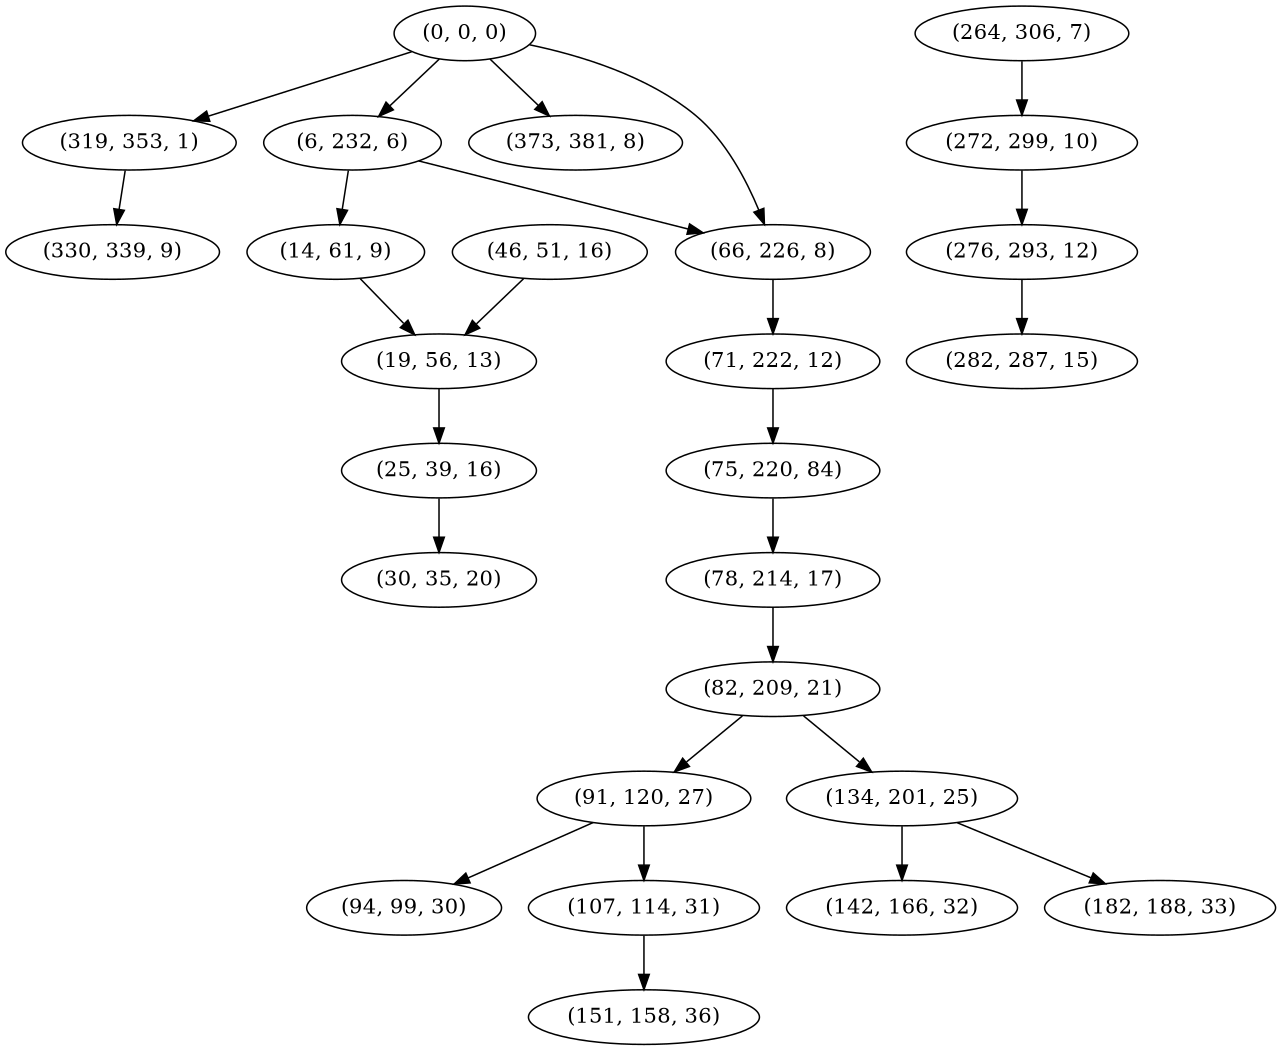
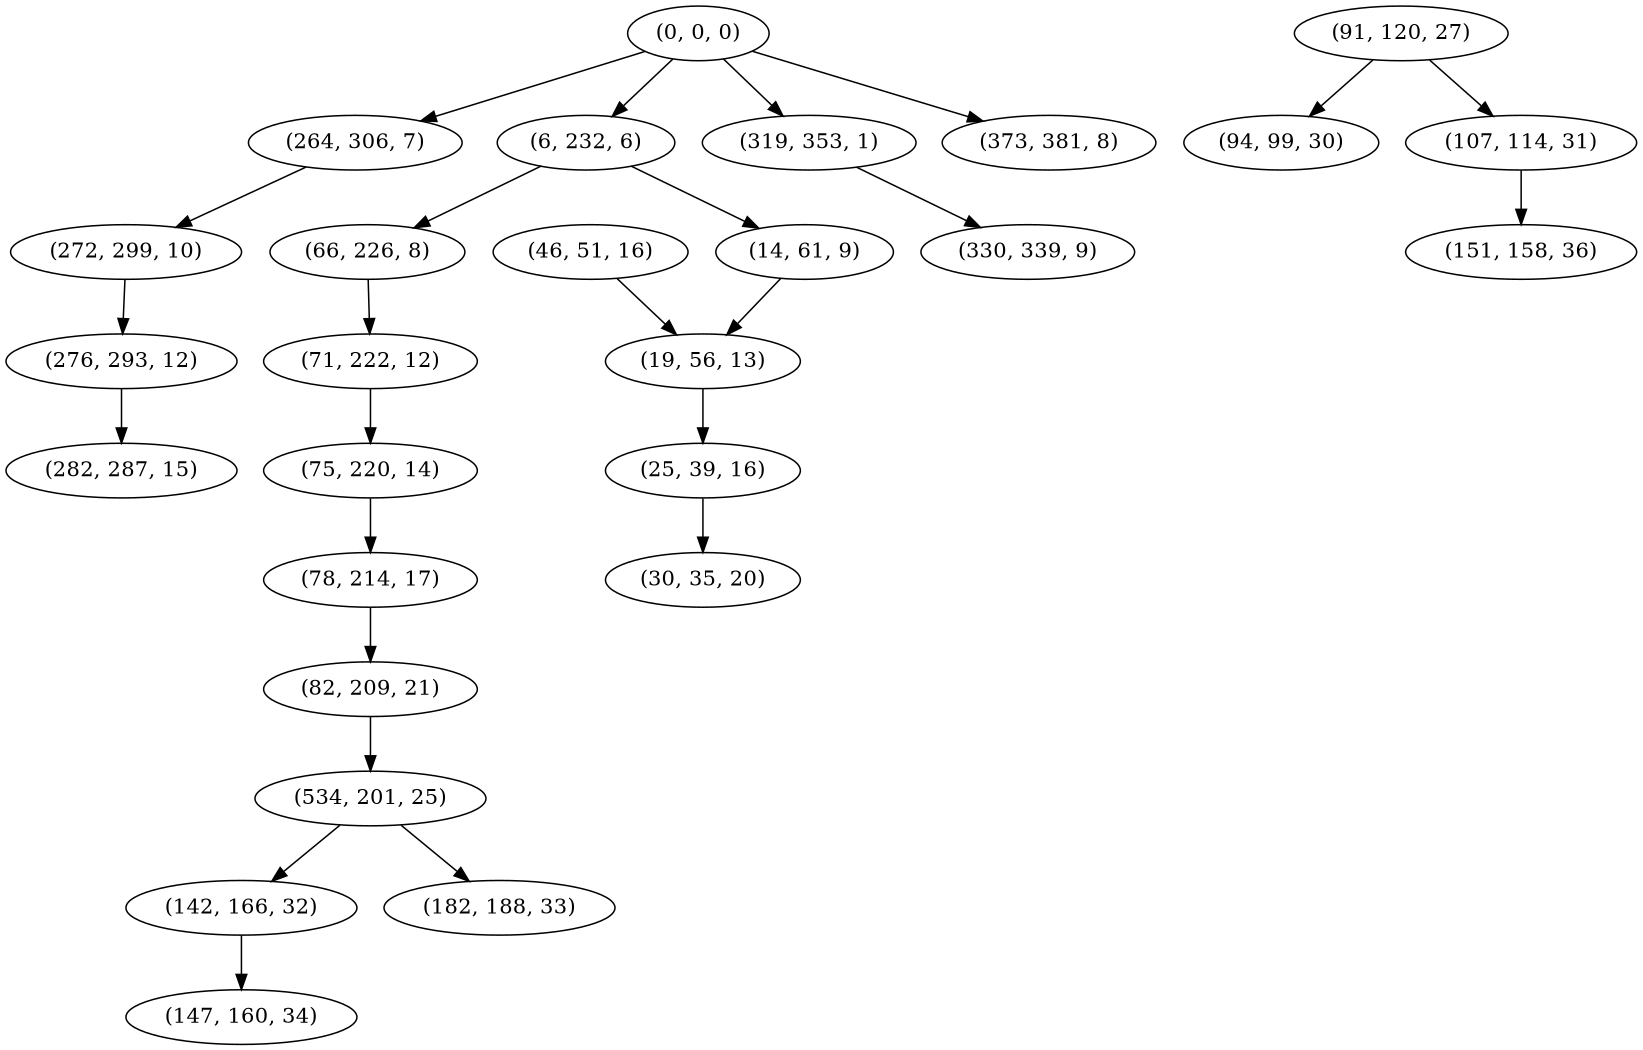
  digraph {
    "(0, 0, 0)"
    "(6, 232, 6)"
    "(264, 306, 7)"
    n4 [label="(319, 353, 1)"]
    "(373, 381, 8)"
    "(14, 61, 9)"
    "(66, 226, 8)"
    "(272, 299, 10)"
    "(330, 339, 9)"
    "(19, 56, 13)"
    "(71, 222, 12)"
    "(25, 39, 16)"
    "(30, 35, 20)"
    "(46, 51, 16)"
-   "(75, 220, 14)" [label="(75, 220, 84)"]
+   "(75, 220, 14)"
    "(78, 214, 17)"
    "(82, 209, 21)"
    "(91, 120, 27)"
-   "(134, 201, 25)"
+   "(134, 201, 25)" [label="(534, 201, 25)"]
    "(94, 99, 30)"
    "(107, 114, 31)"
    "(142, 166, 32)"
    "(182, 188, 33)"
    "(151, 158, 36)"
+   "(147, 160, 34)"
    "(276, 293, 12)"
    "(282, 287, 15)"
    "(0, 0, 0)" -> "(6, 232, 6)"
-   "(0, 0, 0)" -> "(66, 226, 8)"
+   "(0, 0, 0)" -> "(264, 306, 7)"
    "(0, 0, 0)" -> n4
    "(0, 0, 0)" -> "(373, 381, 8)"
    "(6, 232, 6)" -> "(14, 61, 9)"
    "(6, 232, 6)" -> "(66, 226, 8)"
    "(264, 306, 7)" -> "(272, 299, 10)"
    n4 -> "(330, 339, 9)"
    "(14, 61, 9)" -> "(19, 56, 13)"
    "(66, 226, 8)" -> "(71, 222, 12)"
    "(272, 299, 10)" -> "(276, 293, 12)"
    "(19, 56, 13)" -> "(25, 39, 16)"
    "(71, 222, 12)" -> "(75, 220, 14)"
    "(25, 39, 16)" -> "(30, 35, 20)"
    "(46, 51, 16)" -> "(19, 56, 13)"
    "(75, 220, 14)" -> "(78, 214, 17)"
    "(78, 214, 17)" -> "(82, 209, 21)"
-   "(82, 209, 21)" -> "(91, 120, 27)"
    "(82, 209, 21)" -> "(134, 201, 25)"
    "(91, 120, 27)" -> "(94, 99, 30)"
    "(91, 120, 27)" -> "(107, 114, 31)"
    "(134, 201, 25)" -> "(142, 166, 32)"
    "(134, 201, 25)" -> "(182, 188, 33)"
    "(107, 114, 31)" -> "(151, 158, 36)"
+   "(142, 166, 32)" -> "(147, 160, 34)"
    "(276, 293, 12)" -> "(282, 287, 15)"
  }
